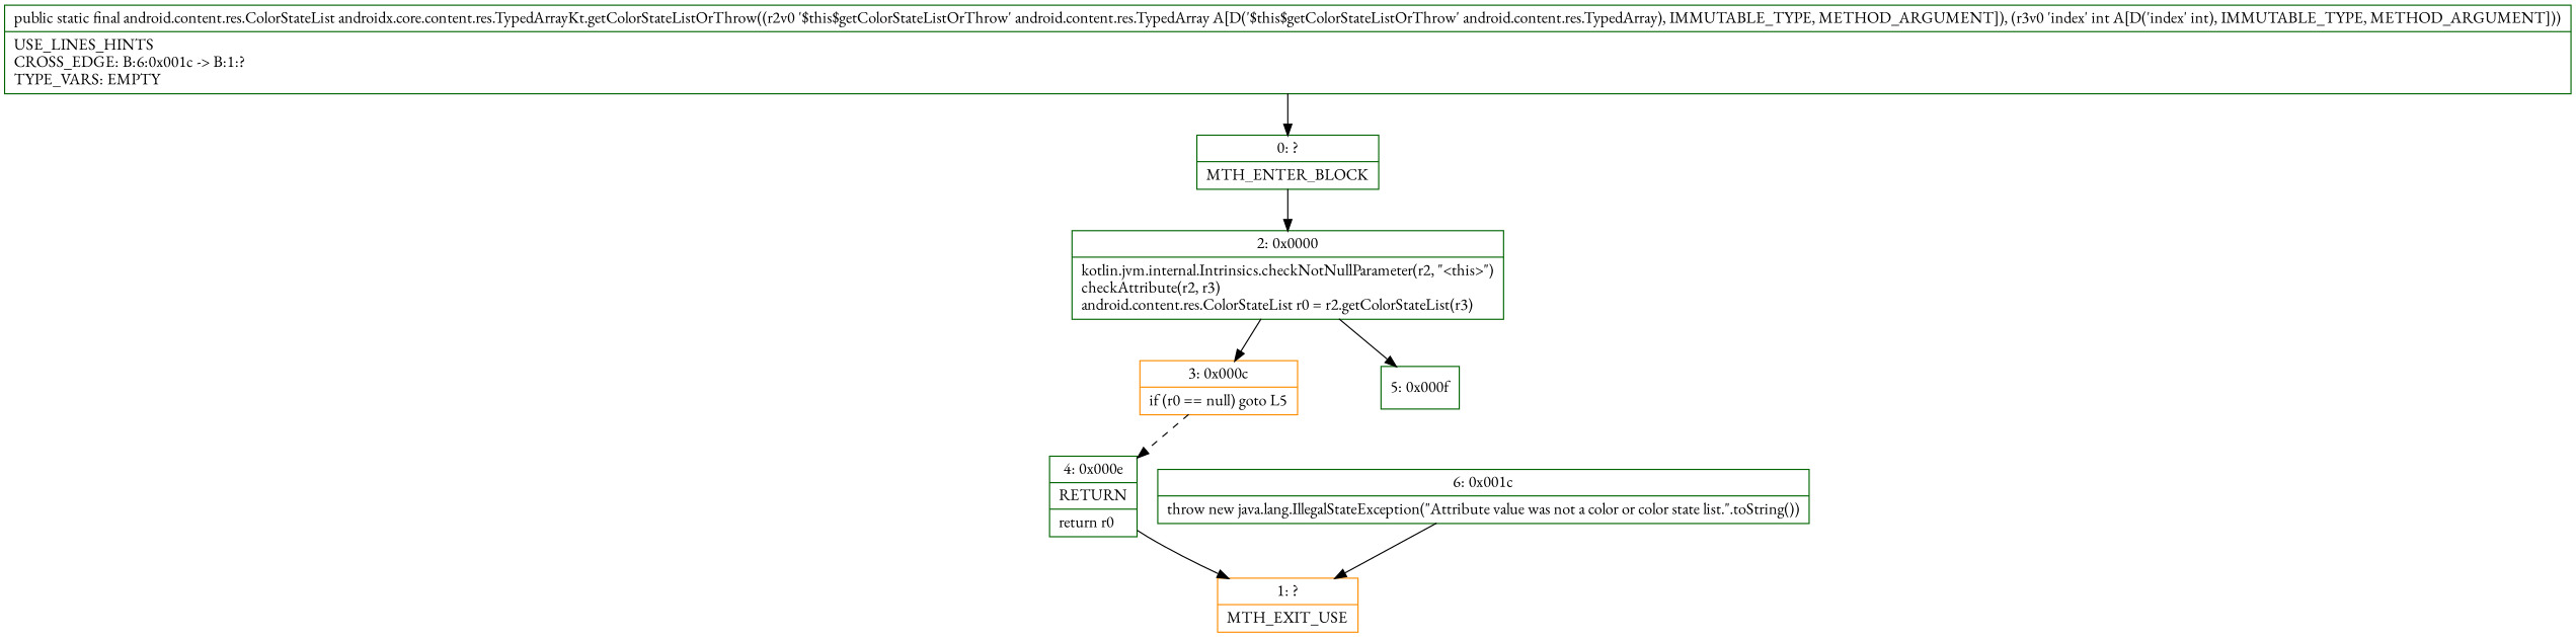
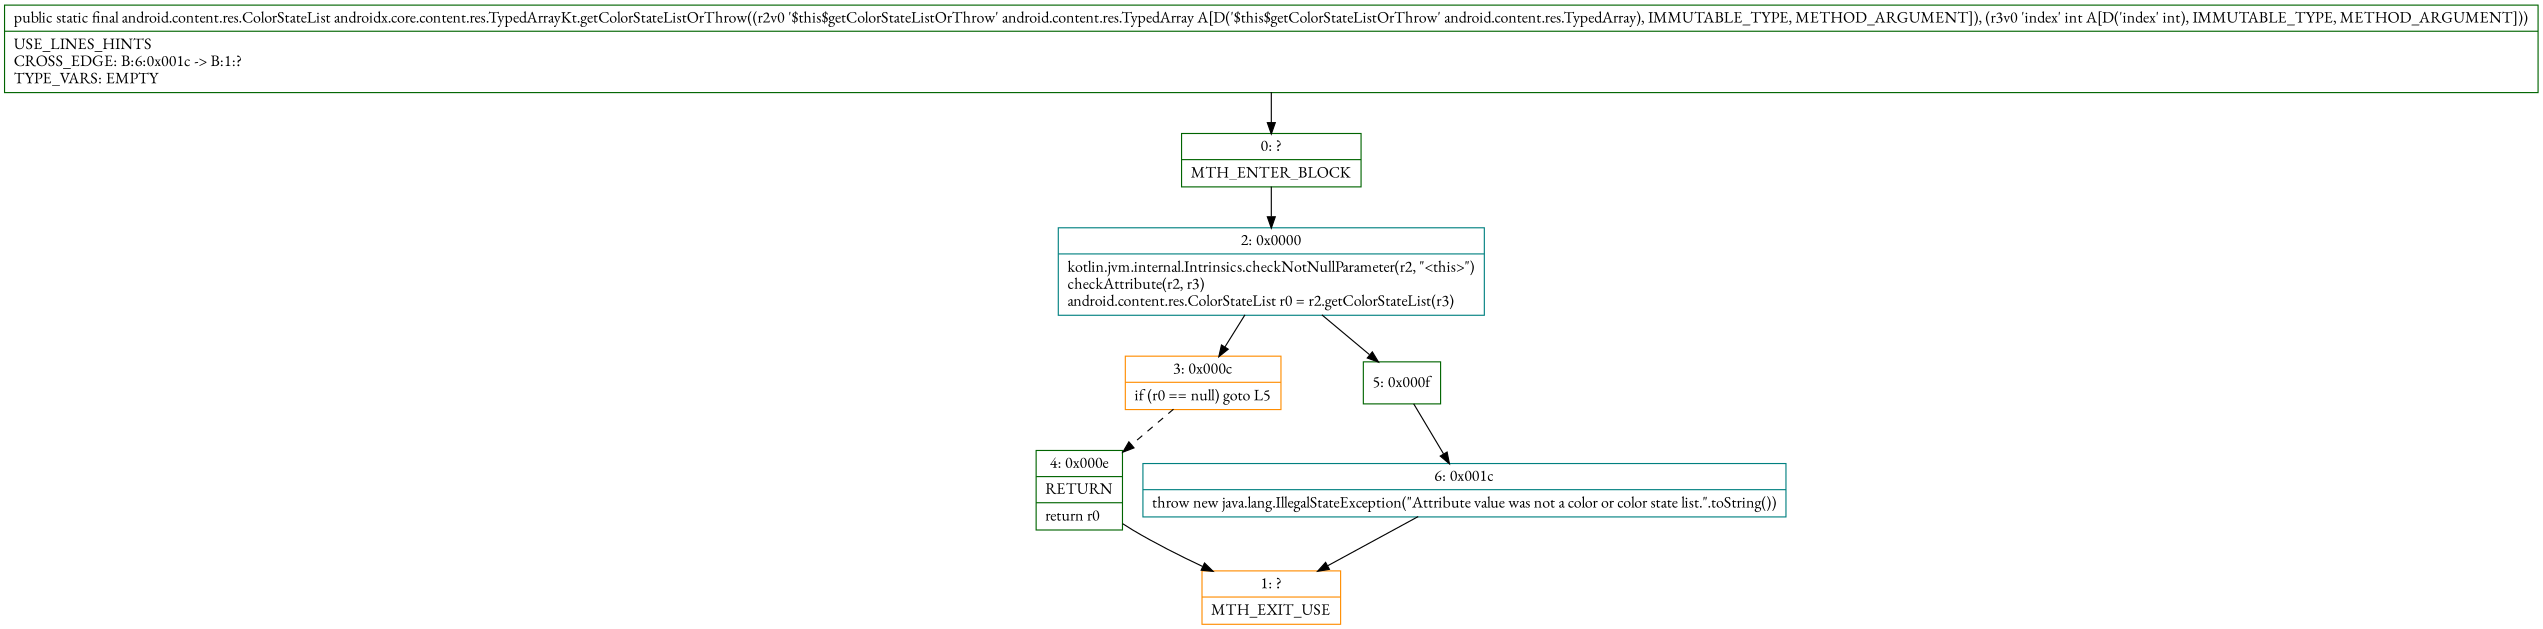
  digraph {
    fontname="EB Garamond"
    node [color=darkgreen fontname="EB Garamond" shape=record]
    edge [fontname="EB Garamond"]
    n1 [label="{0\:\ ?|MTH_ENTER_BLOCK\l}"]
-   n2 [label="{2\:\ 0x0000|kotlin.jvm.internal.Intrinsics.checkNotNullParameter(r2, \"\<this\>\")\lcheckAttribute(r2, r3)\landroid.content.res.ColorStateList r0 = r2.getColorStateList(r3)\l}"]
+   n2 [color=teal label="{2\:\ 0x0000|kotlin.jvm.internal.Intrinsics.checkNotNullParameter(r2, \"\<this\>\")\lcheckAttribute(r2, r3)\landroid.content.res.ColorStateList r0 = r2.getColorStateList(r3)\l}"]
    n3 [color=darkorange label="{3\:\ 0x000c|if (r0 == null) goto L5\l}"]
    n4 [label="{5\:\ 0x000f}"]
    n5 [label="{4\:\ 0x000e|RETURN\l|return r0\l}"]
    n6 [color=darkorange label="{1\:\ ?|MTH_EXIT_USE\l}"]
-   n7 [label="{6\:\ 0x001c|throw new java.lang.IllegalStateException(\"Attribute value was not a color or color state list.\".toString())\l}"]
+   n7 [color=teal label="{6\:\ 0x001c|throw new java.lang.IllegalStateException(\"Attribute value was not a color or color state list.\".toString())\l}"]
    n8 [label="{public static final android.content.res.ColorStateList androidx.core.content.res.TypedArrayKt.getColorStateListOrThrow((r2v0 '$this$getColorStateListOrThrow' android.content.res.TypedArray A[D('$this$getColorStateListOrThrow' android.content.res.TypedArray), IMMUTABLE_TYPE, METHOD_ARGUMENT]), (r3v0 'index' int A[D('index' int), IMMUTABLE_TYPE, METHOD_ARGUMENT]))  | USE_LINES_HINTS\lCROSS_EDGE: B:6:0x001c \-\> B:1:?\lTYPE_VARS: EMPTY\l}"]
    n1 -> n2
    n2 -> n3
    n2 -> n4
    n3 -> n5 [style=dashed]
+   n4 -> n7
    n5 -> n6
    n7 -> n6
    n8 -> n1
  }
